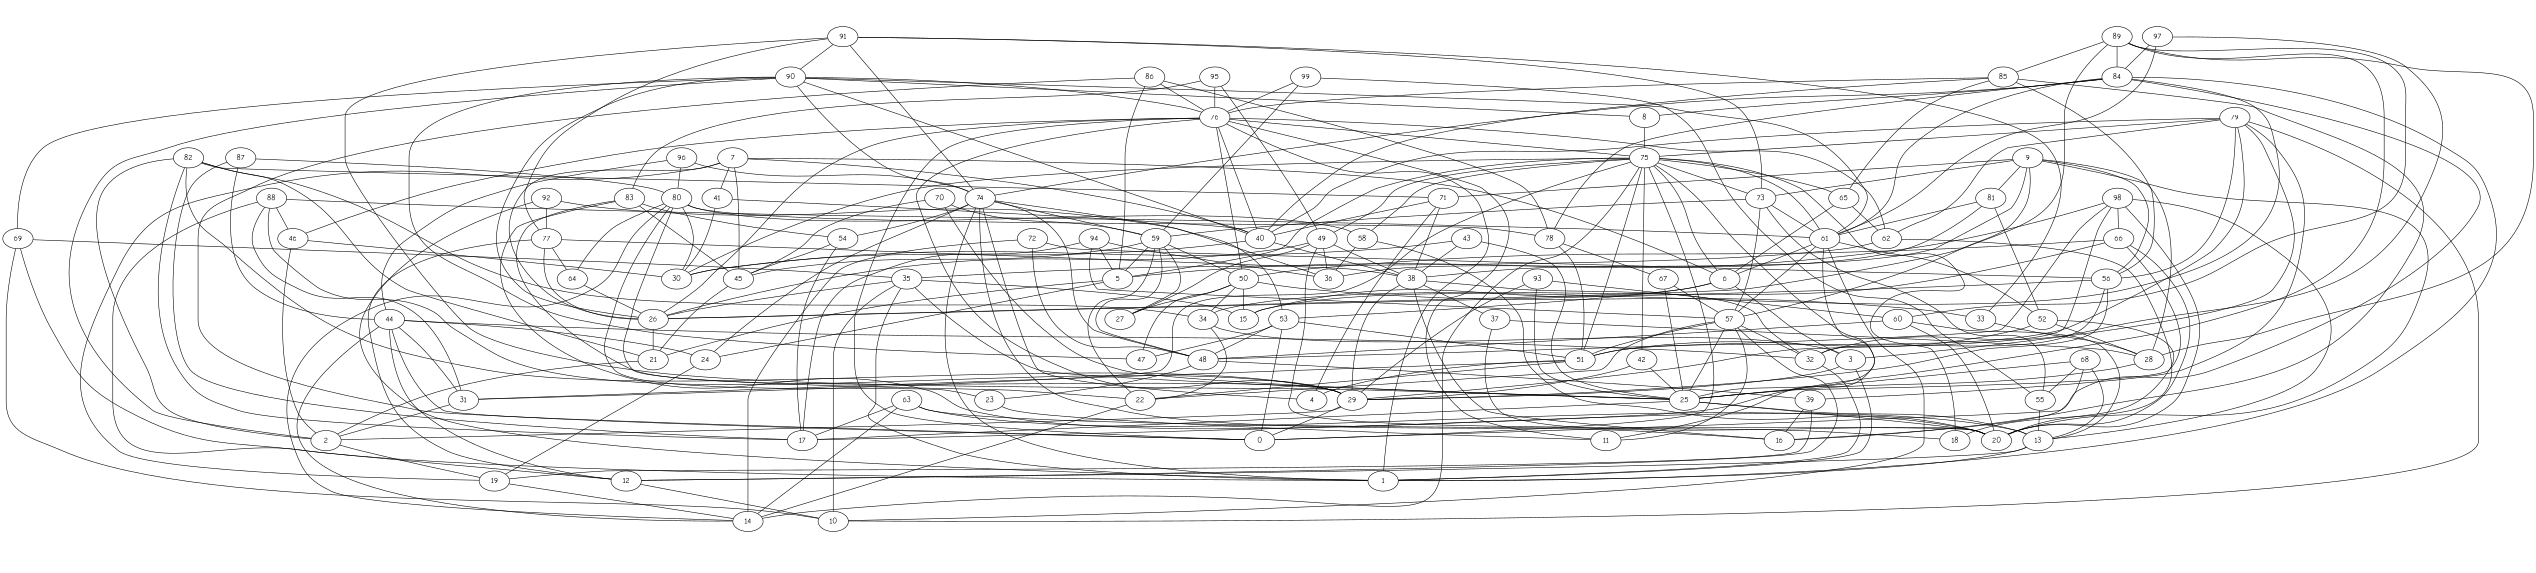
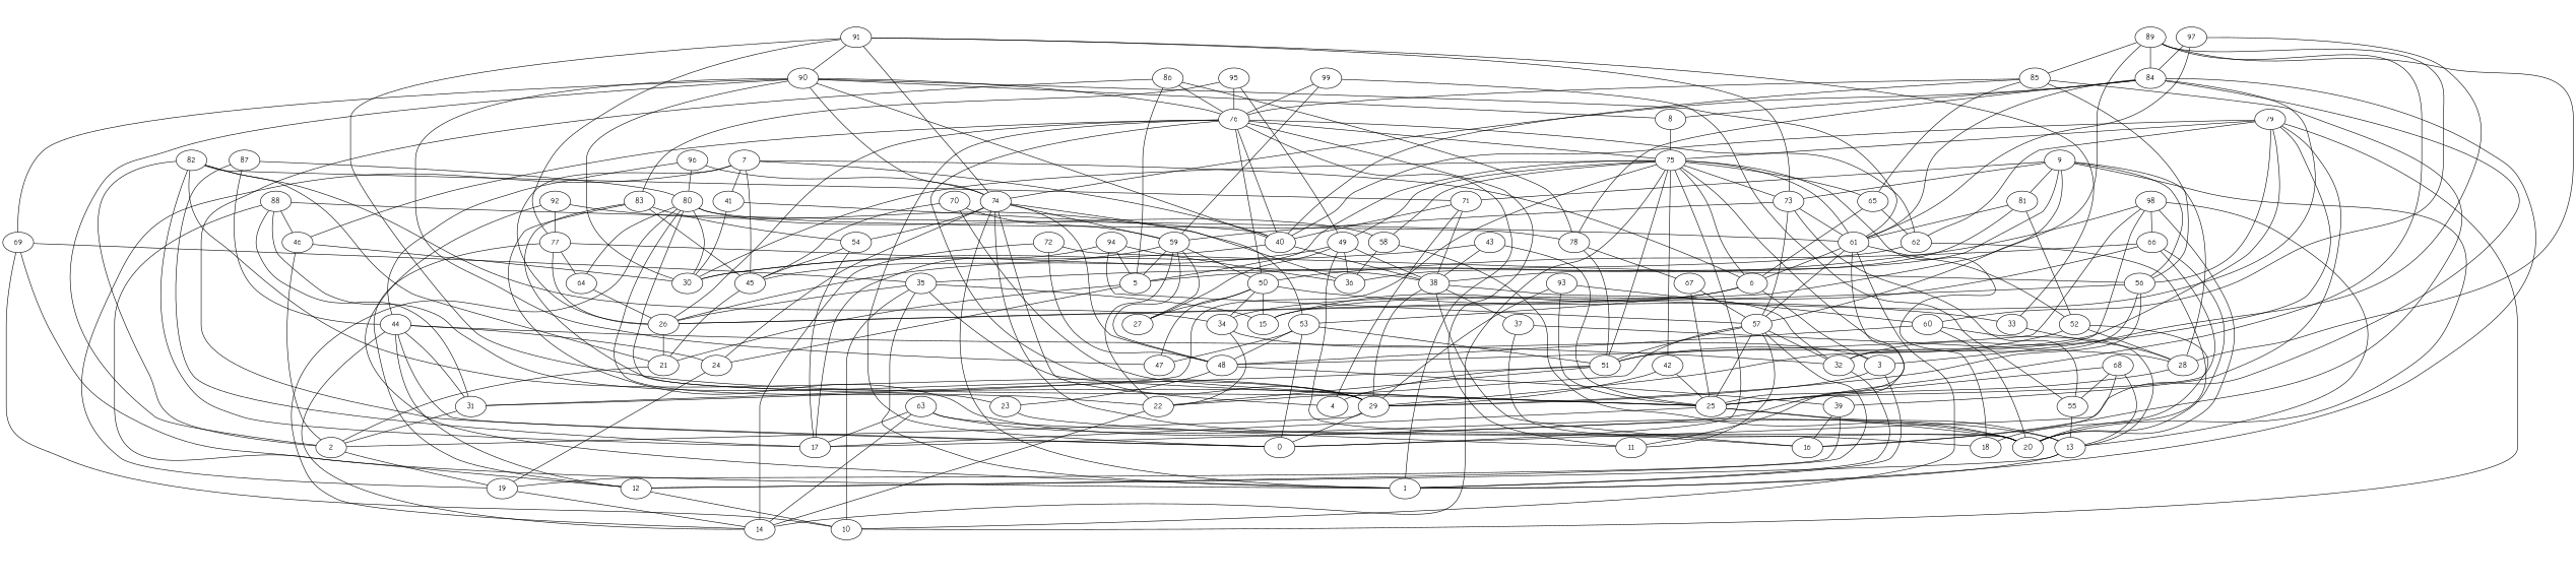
  digraph {
    fontname="Comic Neue"
    node [fontname="Comic Neue"]
    edge [color=black dir=none fontname="Comic Neue"]
    63
    18
    17
    14
    20
    78
    67
    51
    57
    25
    22
    4
    31
    80
    64
    58
    23
    30
    26
    36
    11
    94
    5
    24
    21
    32
    12
    97
    84
    61
    0
    1
    15
    74
    8
    10
    52
    6
    53
    47
    48
    39
    68
    55
    13
    16
    19
    87
    44
    92
    77
    38
    71
    40
    29
    37
    2
    99
    76
    59
    46
    50
    62
    75
    27
    45
    73
    93
    60
    88
    49
    54
    34
    3
    66
    33
    70
    28
    98
    89
    85
    56
    65
    82
    79
    35
    42
    41
    7
    72
    86
    91
    90
    69
    9
    81
    95
    83
    43
    96
    subgraph sub_1 {
      63
      18
      17
      14
      20
      78
      67
      51
      57
      25
      22
      4
      31
      80
      64
      58
      23
      30
      26
      36
      11
      94
      5
      24
      21
      32
      12
      97
      84
      61
      0
      1
      15
      74
      8
      10
      52
      6
      53
      47
      48
      39
      68
      55
      13
      16
      19
      87
      44
      92
      77
      38
      71
      40
      29
      37
      2
      99
      76
      59
      46
      50
      62
      75
      27
      45
      73
      93
      60
      88
      49
      54
      34
      3
      66
      33
      70
      28
      98
      89
      85
      56
      65
      82
      79
      35
      42
      41
      7
      72
      86
      91
      90
      69
      9
      81
      95
      83
      43
      96
    }
    63 -> 18
    63 -> 17
    63 -> 14
    63 -> 20
    78 -> 67
    78 -> 51
    67 -> 57
    67 -> 25
    51 -> 22
    51 -> 4
    51 -> 31
    57 -> 51
    57 -> 25
    57 -> 22
    57 -> 11
    57 -> 32
    57 -> 12
    25 -> 17
    25 -> 20
    25 -> 13
    22 -> 14
    31 -> 2
    80 -> 14
    80 -> 78
    80 -> 22
    80 -> 64
    80 -> 58
    80 -> 23
    80 -> 30
    64 -> 26
    58 -> 20
    58 -> 36
    23 -> 11
    26 -> 21
    94 -> 17
    94 -> 57
    94 -> 36
    94 -> 5
    5 -> 24
    5 -> 21
    24 -> 19
    21 -> 2
    32 -> 1
    12 -> 10
    97 -> 32
    97 -> 84
    97 -> 61
    84 -> 78
    84 -> 61
    84 -> 0
    84 -> 1
    84 -> 15
    84 -> 74
    84 -> 8
    61 -> 57
    61 -> 25
    61 -> 10
    61 -> 52
    61 -> 6
    74 -> 4
    74 -> 24
    74 -> 1
    74 -> 53
    74 -> 48
    74 -> 16
    74 -> 59
    74 -> 54
    8 -> 75
    52 -> 20
    52 -> 51
    52 -> 28
    6 -> 15
    6 -> 53
    6 -> 3
    53 -> 51
    53 -> 0
    53 -> 47
    53 -> 48
    48 -> 23
    48 -> 39
    39 -> 16
    39 -> 19
    68 -> 25
    68 -> 55
    68 -> 13
    68 -> 16
    55 -> 13
    13 -> 12
    13 -> 1
    19 -> 14
    87 -> 17
    87 -> 80
    87 -> 44
    44 -> 14
    44 -> 31
    44 -> 24
    44 -> 32
    44 -> 12
    44 -> 0
    92 -> 36
    92 -> 1
    92 -> 77
    77 -> 64
    77 -> 26
    77 -> 12
    77 -> 38
    38 -> 32
    38 -> 16
    38 -> 29
    38 -> 37
    71 -> 4
    71 -> 38
    71 -> 40
    40 -> 30
    40 -> 38
    29 -> 0
    29 -> 2
    37 -> 20
    37 -> 28
    2 -> 19
    99 -> 55
    99 -> 76
    99 -> 59
    76 -> 26
    76 -> 11
    76 -> 0
    76 -> 1
    76 -> 40
    76 -> 29
    76 -> 46
    76 -> 50
    76 -> 62
    76 -> 75
    59 -> 22
    59 -> 5
    59 -> 48
    59 -> 50
    59 -> 27
    59 -> 45
    46 -> 30
    46 -> 2
    50 -> 15
    50 -> 47
    50 -> 27
    50 -> 34
    50 -> 33
    62 -> 18
    62 -> 35
    75 -> 18
    75 -> 14
    75 -> 51
    75 -> 31
    75 -> 58
    75 -> 30
    75 -> 11
    75 -> 5
    75 -> 61
    75 -> 0
    75 -> 6
    75 -> 73
    75 -> 49
    75 -> 65
    75 -> 42
    45 -> 21
    73 -> 57
    73 -> 61
    73 -> 55
    73 -> 59
    93 -> 25
    93 -> 29
    93 -> 60
    60 -> 20
    60 -> 48
    60 -> 13
    88 -> 31
    88 -> 12
    88 -> 61
    88 -> 29
    88 -> 46
    49 -> 20
    49 -> 26
    49 -> 36
    49 -> 38
    49 -> 27
    54 -> 17
    54 -> 45
    34 -> 22
    34 -> 3
    3 -> 1
    3 -> 29
    66 -> 20
    66 -> 25
    66 -> 50
    66 -> 34
    33 -> 28
    70 -> 25
    70 -> 59
    70 -> 45
    28 -> 25
    98 -> 20
    98 -> 5
    98 -> 48
    98 -> 13
    98 -> 29
    98 -> 66
    89 -> 17
    89 -> 26
    89 -> 84
    89 -> 60
    89 -> 28
    89 -> 85
    85 -> 16
    85 -> 40
    85 -> 76
    85 -> 56
    85 -> 65
    56 -> 26
    56 -> 32
    56 -> 29
    65 -> 6
    65 -> 62
    82 -> 17
    82 -> 21
    82 -> 71
    82 -> 29
    82 -> 2
    82 -> 34
    79 -> 51
    79 -> 10
    79 -> 39
    79 -> 40
    79 -> 62
    79 -> 75
    79 -> 3
    79 -> 56
    35 -> 25
    35 -> 26
    35 -> 1
    35 -> 15
    35 -> 10
    42 -> 25
    42 -> 29
    41 -> 30
    41 -> 40
    7 -> 26
    7 -> 6
    7 -> 19
    7 -> 40
    7 -> 45
    7 -> 41
    72 -> 14
    72 -> 48
    72 -> 56
    86 -> 78
    86 -> 5
    86 -> 0
    86 -> 76
    91 -> 25
    91 -> 74
    91 -> 77
    91 -> 73
    91 -> 33
    91 -> 90
-   90 -> 26
+   90 -> 30
    90 -> 61
    90 -> 74
    90 -> 8
    90 -> 47
    90 -> 40
    90 -> 2
    90 -> 76
    90 -> 69
    69 -> 1
    69 -> 10
    69 -> 35
    9 -> 20
    9 -> 57
    9 -> 38
    9 -> 71
    9 -> 73
    9 -> 28
    9 -> 56
    9 -> 81
    81 -> 36
    81 -> 61
    81 -> 52
    95 -> 76
    95 -> 49
    95 -> 83
    83 -> 13
    83 -> 29
    83 -> 45
    83 -> 54
    43 -> 25
    43 -> 30
    43 -> 38
    96 -> 80
    96 -> 74
    96 -> 44
  }
